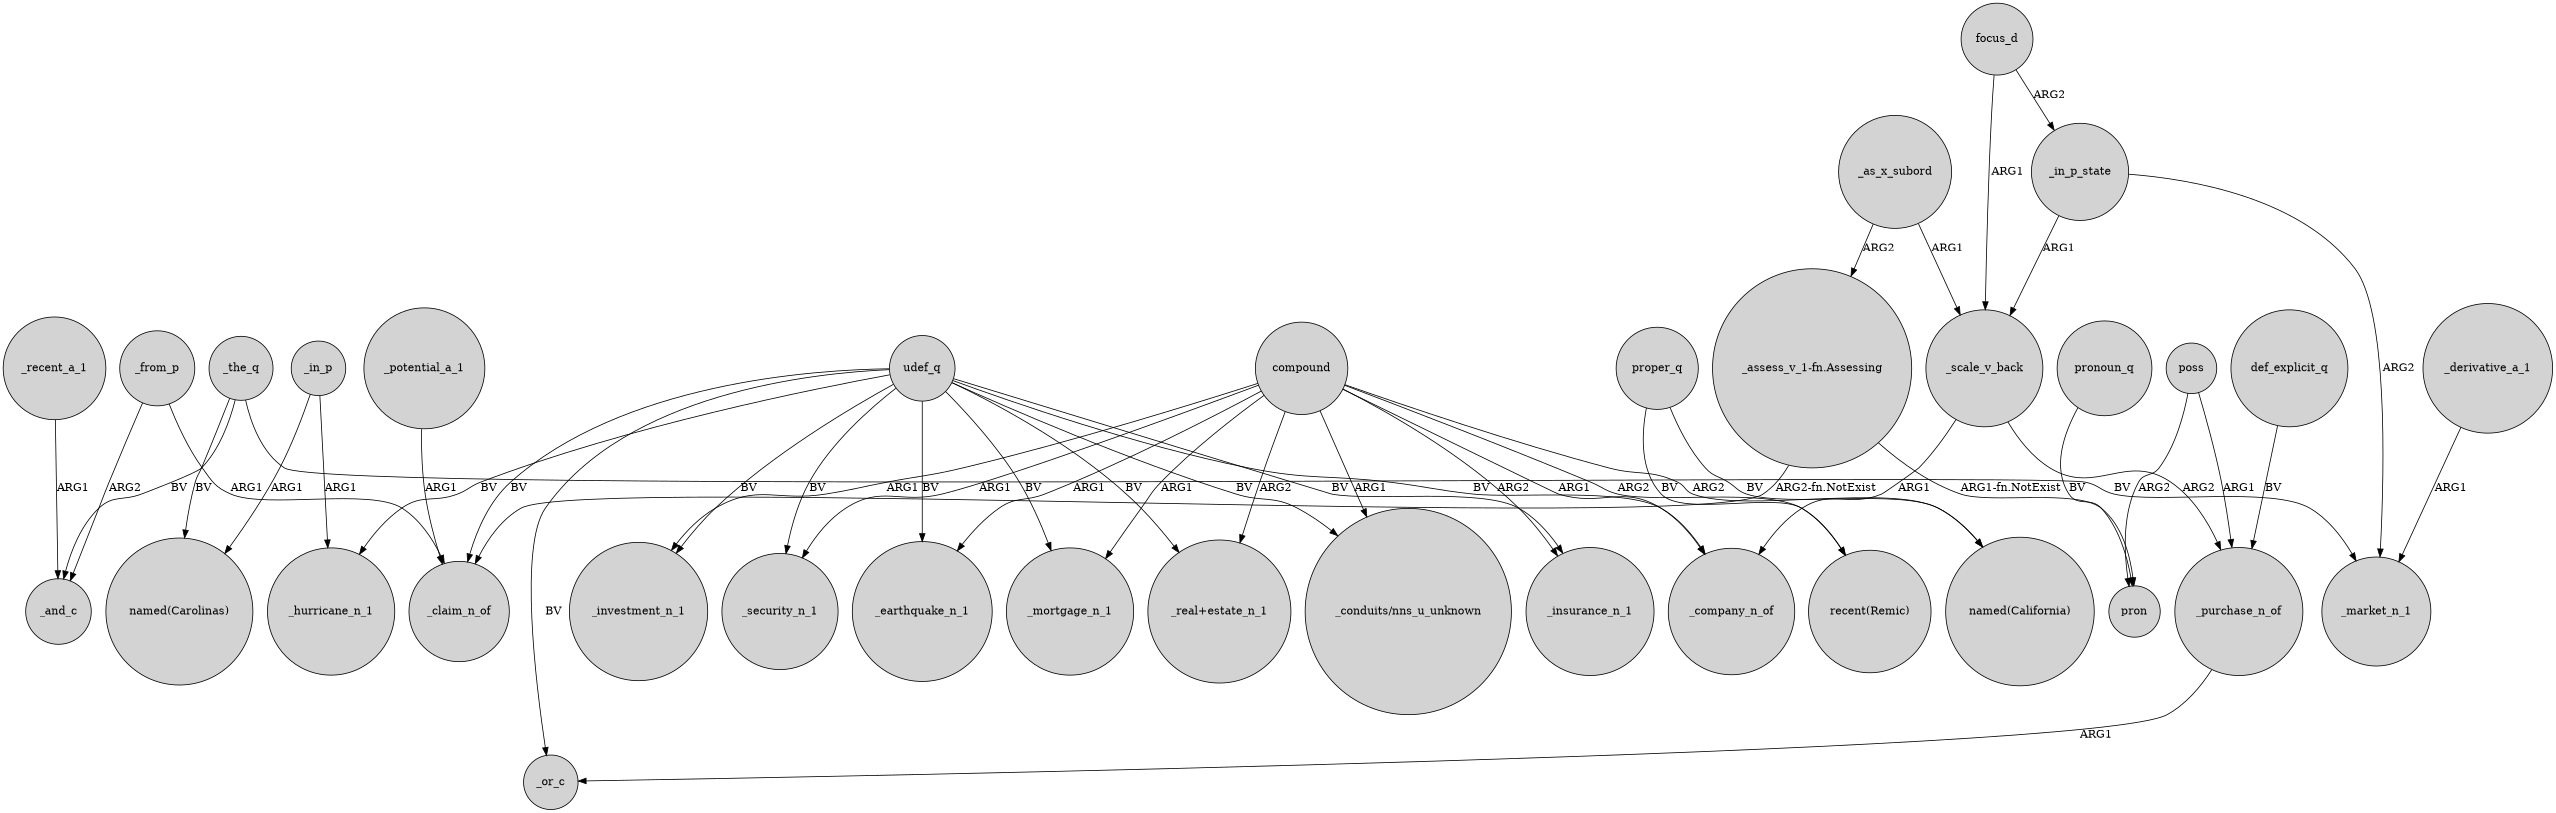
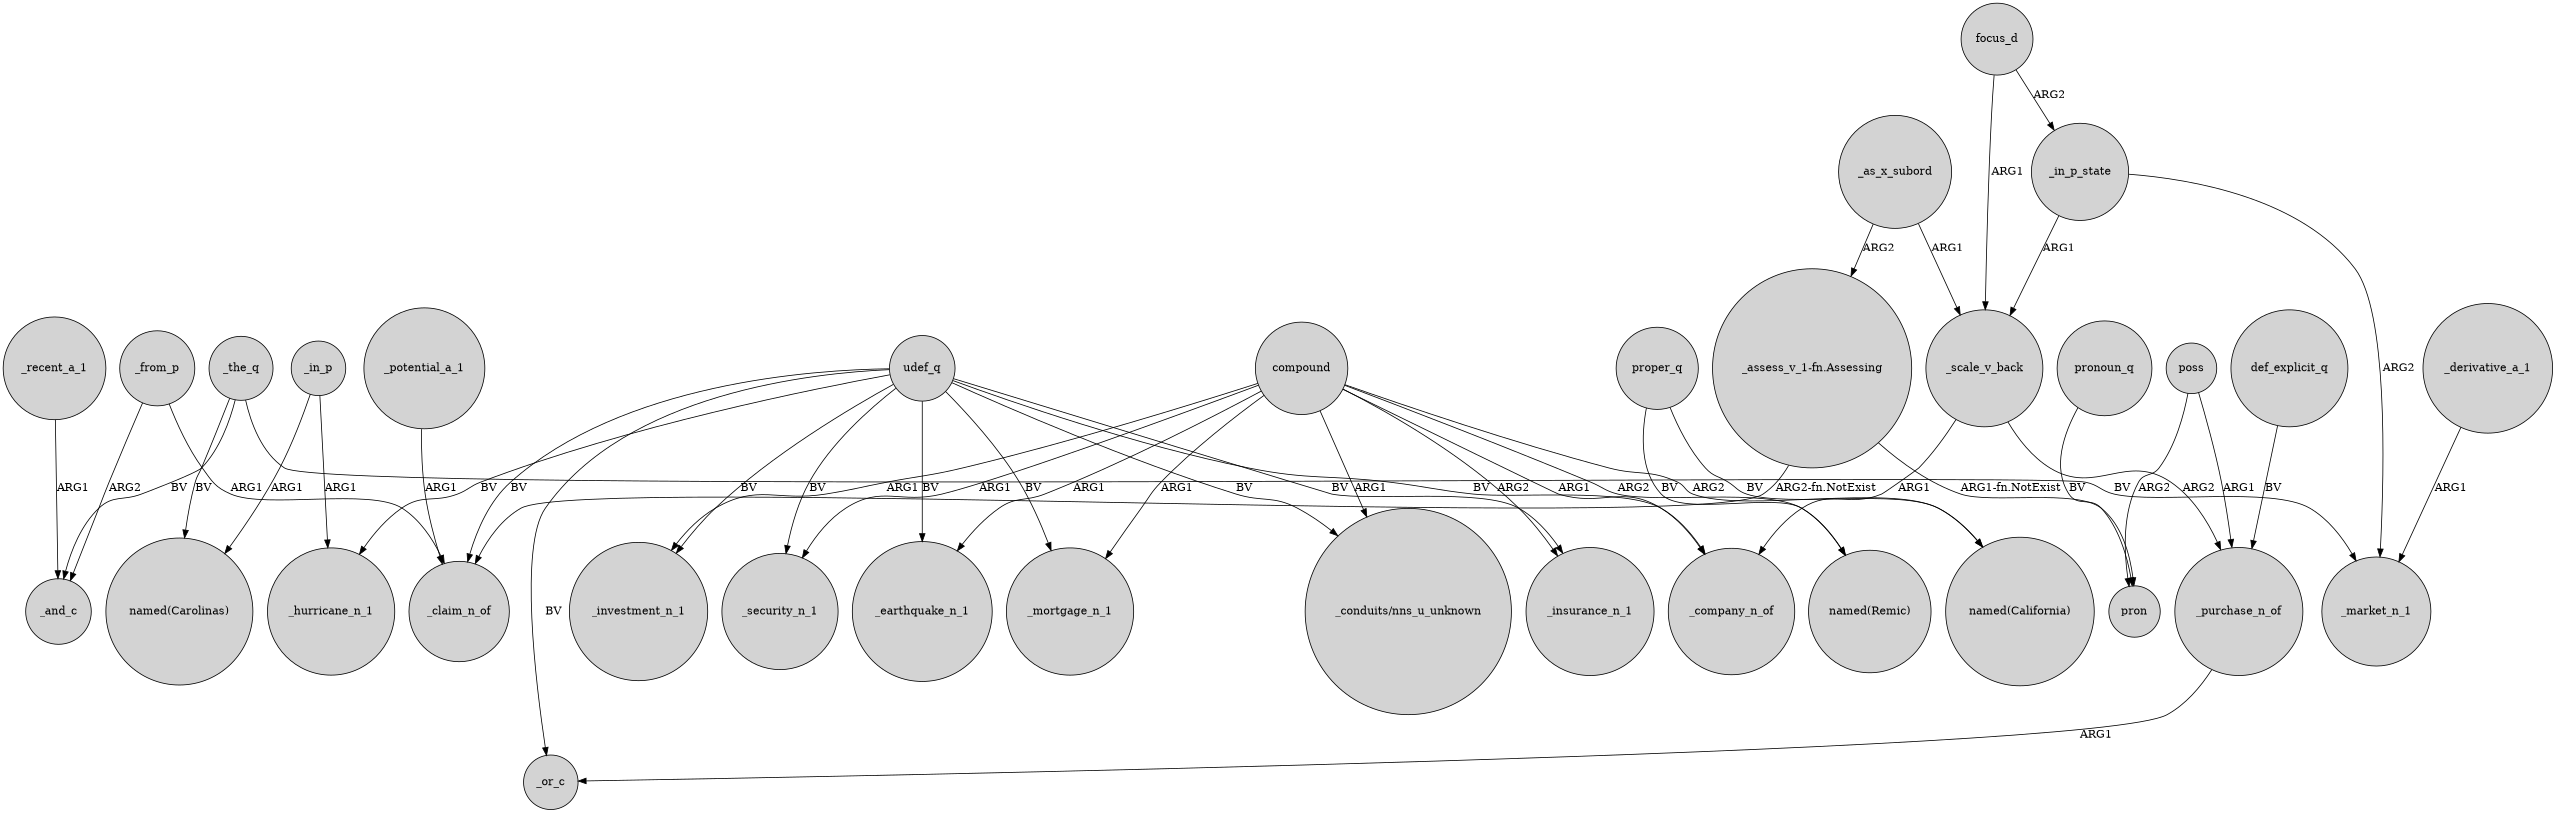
  digraph {
    node [shape=circle style=filled]
    _the_q
    _and_c
    "named(Carolinas)"
    _market_n_1
    _in_p
    _hurricane_n_1
    udef_q
    "_conduits/nns_u_unknown"
    _insurance_n_1
    _or_c
    _mortgage_n_1
    _security_n_1
-   "_real+estate_n_1"
    _claim_n_of
    _investment_n_1
    _company_n_of
    _earthquake_n_1
    compound
-   "named(Remic)" [label="recent(Remic)"]
+   "named(Remic)"
    "named(California)"
    poss
    pron
    _purchase_n_of
    focus_d
    _scale_v_back
    _in_p_state
    proper_q
    _as_x_subord
    "_assess_v_1-fn.Assessing"
    def_explicit_q
    _recent_a_1
    pronoun_q
    _potential_a_1
    _from_p
    _derivative_a_1
    _the_q -> _and_c [label=BV]
    _the_q -> "named(Carolinas)" [label=BV]
    _the_q -> _market_n_1 [label=BV]
    _in_p -> "named(Carolinas)" [label=ARG1]
    _in_p -> _hurricane_n_1 [label=ARG1]
    udef_q -> _hurricane_n_1 [label=BV]
    udef_q -> "_conduits/nns_u_unknown" [label=BV]
    udef_q -> _insurance_n_1 [label=BV]
    udef_q -> _or_c [label=BV]
    udef_q -> _mortgage_n_1 [label=BV]
    udef_q -> _security_n_1 [label=BV]
-   udef_q -> "_real+estate_n_1" [label=BV]
    udef_q -> _claim_n_of [label=BV]
    udef_q -> _investment_n_1 [label=BV]
    udef_q -> _company_n_of [label=BV]
    udef_q -> _earthquake_n_1 [label=BV]
    compound -> "_conduits/nns_u_unknown" [label=ARG1]
    compound -> _insurance_n_1 [label=ARG2]
    compound -> _mortgage_n_1 [label=ARG1]
    compound -> _security_n_1 [label=ARG1]
-   compound -> "_real+estate_n_1" [label=ARG2]
    compound -> _investment_n_1 [label=ARG1]
    compound -> _company_n_of [label=ARG1]
    compound -> _earthquake_n_1 [label=ARG1]
    compound -> "named(Remic)" [label=ARG2]
    compound -> "named(California)" [label=ARG2]
    poss -> pron [label=ARG2]
    poss -> _purchase_n_of [label=ARG1]
    _purchase_n_of -> _or_c [label=ARG1]
    focus_d -> _scale_v_back [label=ARG1]
    focus_d -> _in_p_state [label=ARG2]
    _scale_v_back -> _company_n_of [label=ARG1]
    _scale_v_back -> _purchase_n_of [label=ARG2]
    _in_p_state -> _market_n_1 [label=ARG2]
    _in_p_state -> _scale_v_back [label=ARG1]
    proper_q -> "named(Remic)" [label=BV]
    proper_q -> "named(California)" [label=BV]
    _as_x_subord -> _scale_v_back [label=ARG1]
    _as_x_subord -> "_assess_v_1-fn.Assessing" [label=ARG2]
    "_assess_v_1-fn.Assessing" -> _claim_n_of [label="ARG2-fn.NotExist"]
    "_assess_v_1-fn.Assessing" -> pron [label="ARG1-fn.NotExist"]
    def_explicit_q -> _purchase_n_of [label=BV]
    _recent_a_1 -> _and_c [label=ARG1]
    pronoun_q -> pron [label=BV]
    _potential_a_1 -> _claim_n_of [label=ARG1]
    _from_p -> _and_c [label=ARG2]
    _from_p -> _claim_n_of [label=ARG1]
    _derivative_a_1 -> _market_n_1 [label=ARG1]
  }
